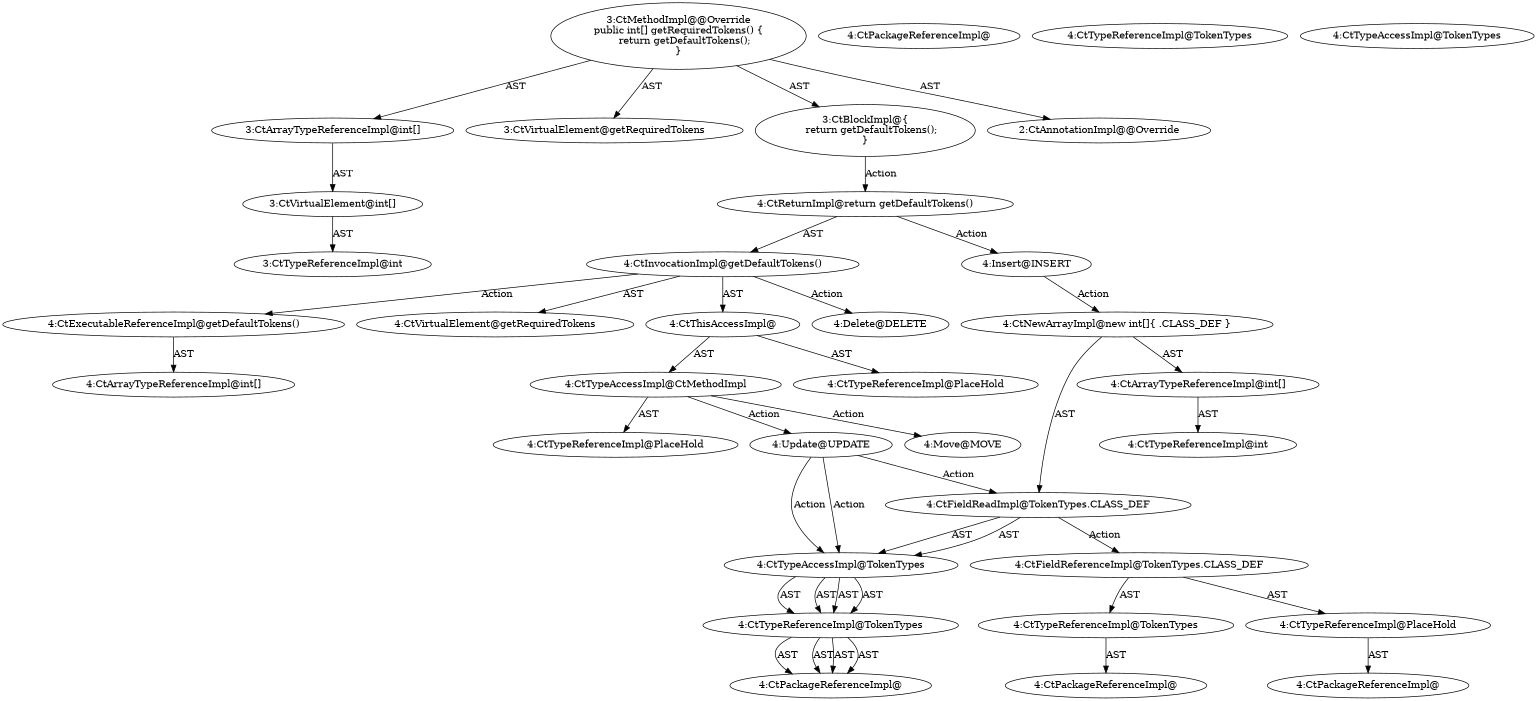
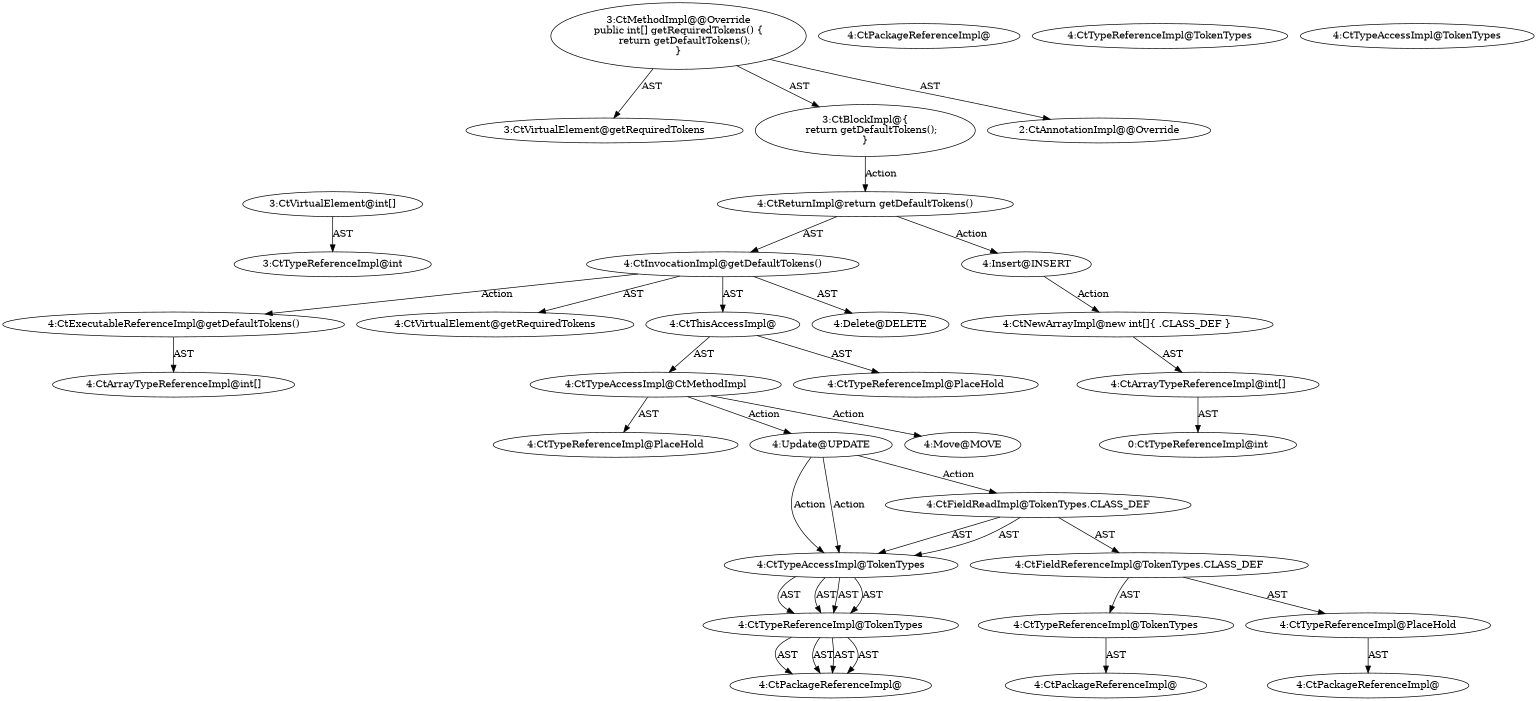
  digraph {
    node [shape=ellipse]
    n1 [label="3:CtVirtualElement@int[]"]
    n2 [label="3:CtTypeReferenceImpl@int"]
-   n3 [label="3:CtArrayTypeReferenceImpl@int[]"]
    n4 [label="3:CtVirtualElement@getRequiredTokens"]
    n5 [label="4:CtExecutableReferenceImpl@getDefaultTokens()"]
    n6 [label="4:CtArrayTypeReferenceImpl@int[]"]
    n7 [label="4:CtVirtualElement@getRequiredTokens"]
    n8 [label="4:CtTypeAccessImpl@CtMethodImpl"]
    n9 [label="4:CtTypeReferenceImpl@PlaceHold"]
    n10 [label="4:Update@UPDATE"]
    n11 [label="4:Move@MOVE"]
    n12 [label="4:CtTypeAccessImpl@TokenTypes"]
    n13 [label="4:CtFieldReadImpl@TokenTypes.CLASS_DEF"]
    n14 [label="4:CtThisAccessImpl@"]
    n15 [label="4:CtTypeReferenceImpl@PlaceHold"]
    n16 [label="4:CtInvocationImpl@getDefaultTokens()"]
    n17 [label="4:Delete@DELETE"]
    n18 [label="4:CtReturnImpl@return getDefaultTokens()"]
    n19 [label="4:Insert@INSERT"]
    n20 [label="4:CtNewArrayImpl@new int[]\{ .CLASS_DEF \}"]
    n21 [label="3:CtBlockImpl@\{\n    return getDefaultTokens();\n\}"]
    n22 [label="3:CtMethodImpl@@Override\npublic int[] getRequiredTokens() \{\n    return getDefaultTokens();\n\}"]
    n23 [label="2:CtAnnotationImpl@@Override"]
    n24 [label="4:CtTypeReferenceImpl@TokenTypes"]
    n25 [label="4:CtPackageReferenceImpl@"]
    n26 [label="4:CtTypeReferenceImpl@TokenTypes"]
    n27 [label="4:CtTypeAccessImpl@TokenTypes"]
    n28 [label="4:CtArrayTypeReferenceImpl@int[]"]
-   n29 [label="4:CtTypeReferenceImpl@int"]
+   n29 [label="0:CtTypeReferenceImpl@int"]
    n30 [label="4:CtPackageReferenceImpl@"]
    n31 [label="4:CtPackageReferenceImpl@"]
    n32 [label="4:CtTypeReferenceImpl@TokenTypes"]
    n33 [label="4:CtPackageReferenceImpl@"]
    n34 [label="4:CtTypeReferenceImpl@PlaceHold"]
    n35 [label="4:CtFieldReferenceImpl@TokenTypes.CLASS_DEF"]
    n1 -> n2 [label=AST]
-   n3 -> n1 [label=AST]
    n5 -> n6 [label=AST]
    n8 -> n9 [label=AST]
    n8 -> n10 [label=Action]
    n8 -> n11 [label=Action]
    n10 -> n12 [label=Action]
    n10 -> n12 [label=Action]
    n10 -> n13 [label=Action]
    n12 -> n24 [label=AST]
    n12 -> n24 [label=AST]
    n12 -> n24 [label=AST]
    n12 -> n24 [label=AST]
    n13 -> n12 [label=AST]
    n13 -> n12 [label=AST]
-   n13 -> n35 [label=Action]
+   n13 -> n35 [label=AST]
    n14 -> n8 [label=AST]
    n14 -> n15 [label=AST]
    n16 -> n5 [label=Action]
    n16 -> n7 [label=AST]
    n16 -> n14 [label=AST]
-   n16 -> n17 [label=Action]
+   n16 -> n17 [label=AST]
    n18 -> n16 [label=AST]
    n18 -> n19 [label=Action]
    n19 -> n20 [label=Action]
-   n20 -> n13 [label=AST]
    n20 -> n28 [label=AST]
    n21 -> n18 [label=Action]
-   n22 -> n3 [label=AST]
    n22 -> n4 [label=AST]
    n22 -> n21 [label=AST]
    n22 -> n23 [label=AST]
    n24 -> n30 [label=AST]
    n24 -> n30 [label=AST]
    n24 -> n30 [label=AST]
    n24 -> n30 [label=AST]
    n28 -> n29 [label=AST]
    n32 -> n31 [label=AST]
    n34 -> n33 [label=AST]
    n35 -> n32 [label=AST]
    n35 -> n34 [label=AST]
  }
